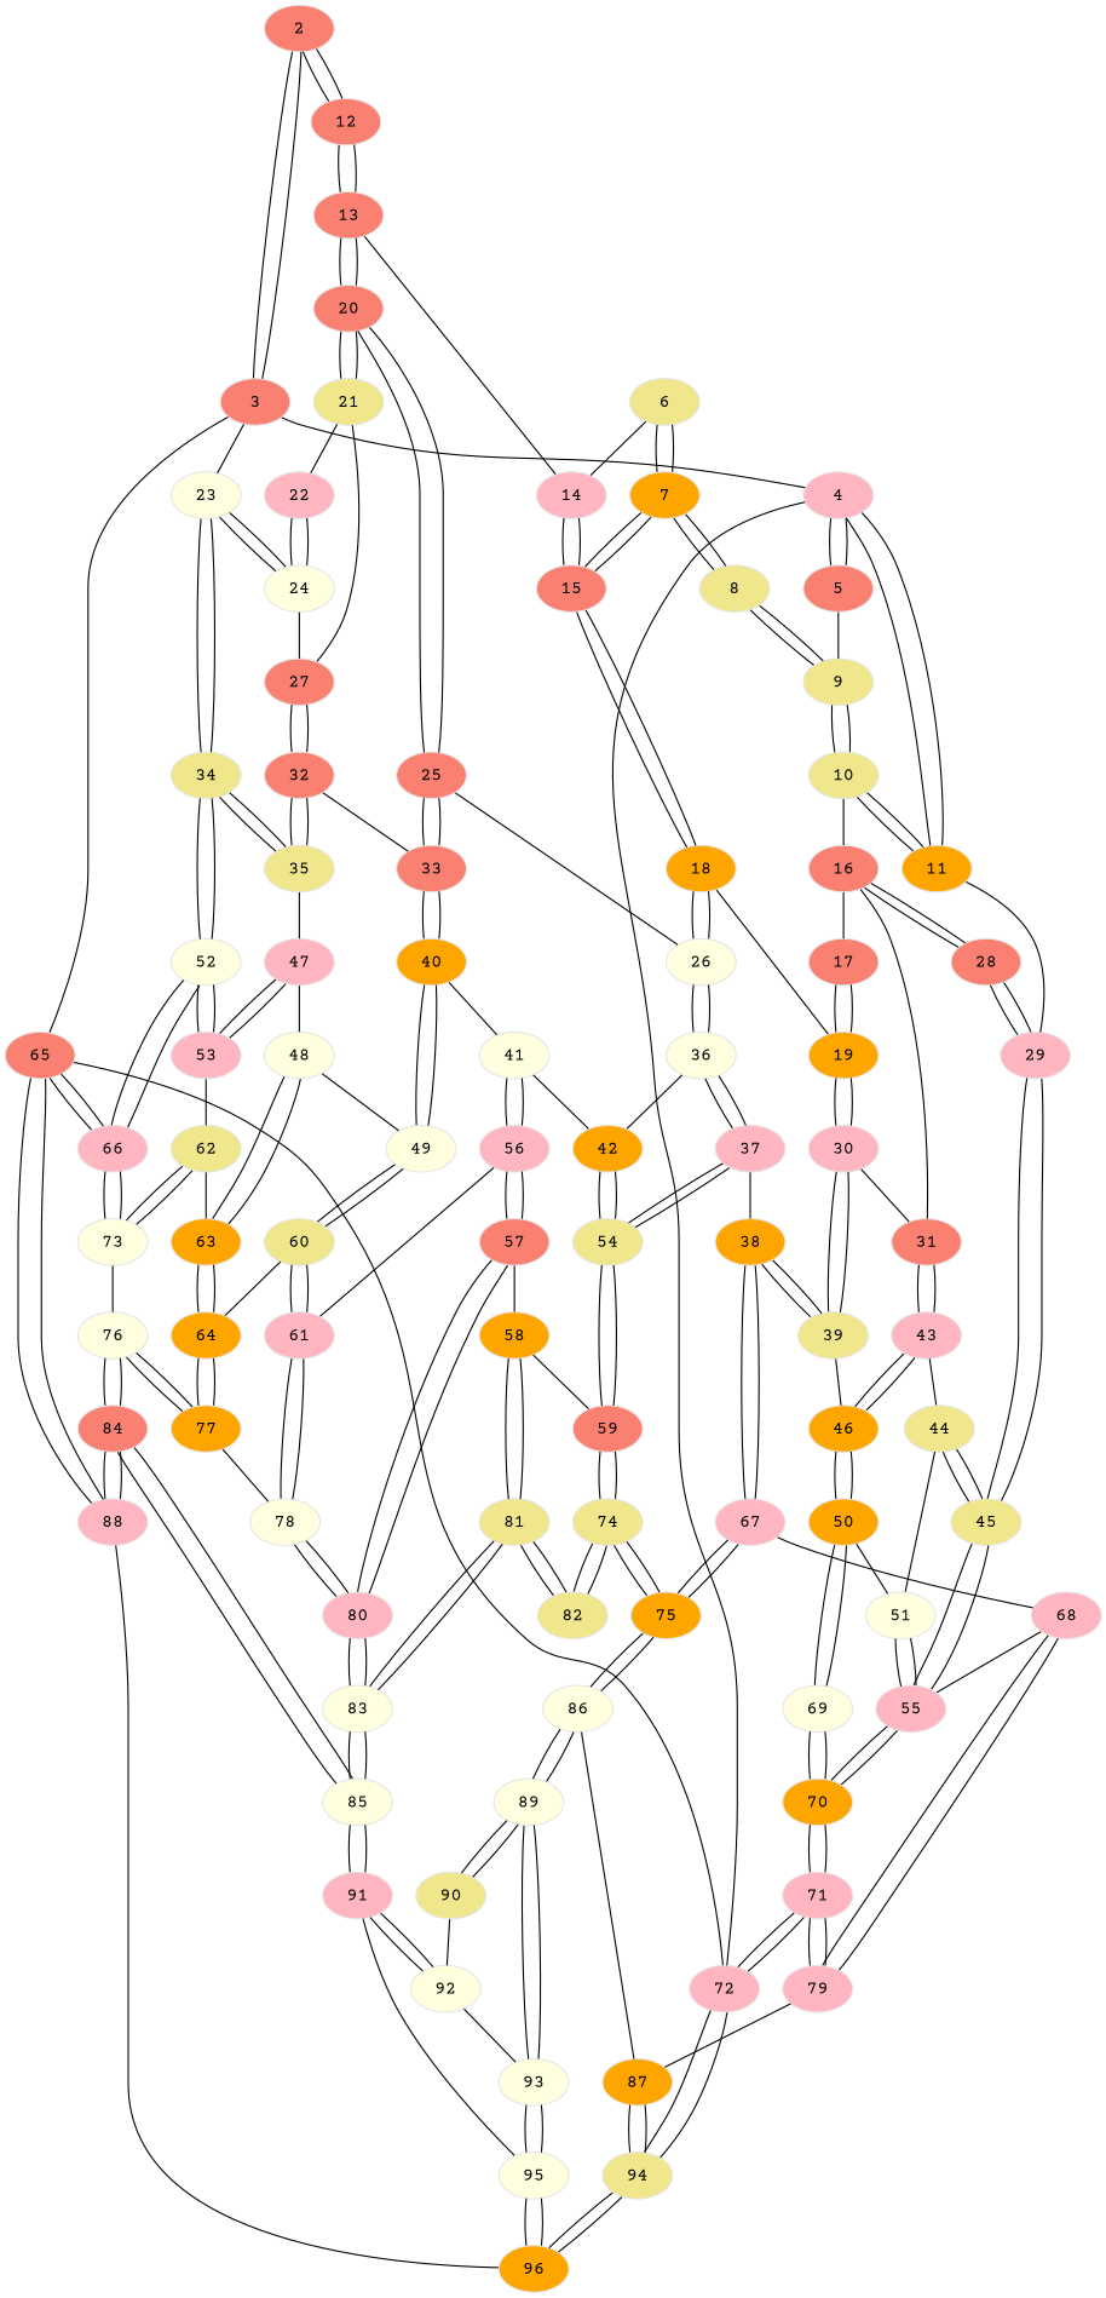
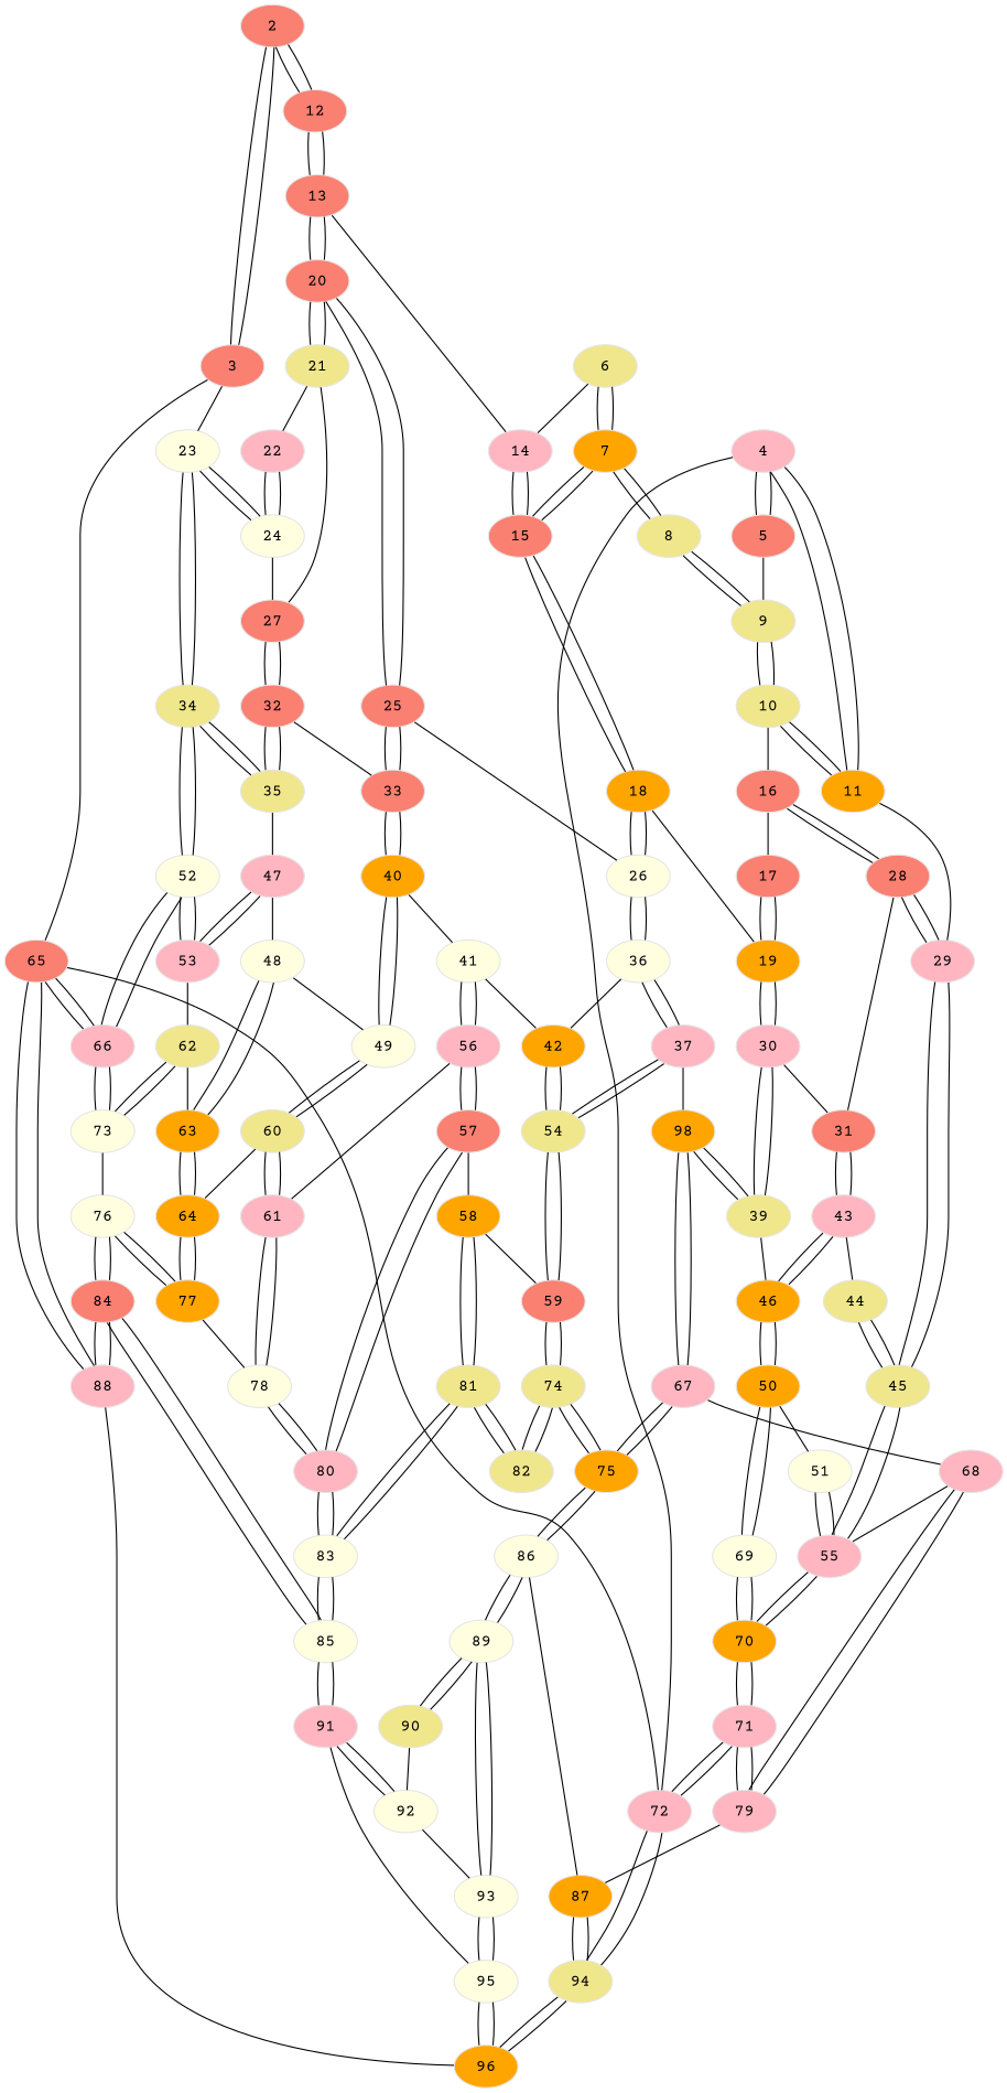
  graph {
    fontname="Courier Prime"
    node [color=gray90 fillcolor=lightpink fontname="Courier Prime" style=filled]
    edge [fontname="Courier Prime"]
    2 [fillcolor=salmon]
    3 [fillcolor=salmon]
    12 [fillcolor=salmon]
    6 [fillcolor=khaki]
    7 [fillcolor=orange]
    14
    4
    23 [fillcolor=lightyellow]
    65 [fillcolor=salmon]
    13 [fillcolor=salmon]
    5 [fillcolor=salmon]
    11 [fillcolor=orange]
    72
    24 [fillcolor=lightyellow]
    34 [fillcolor=khaki]
    66
    88
    9 [fillcolor=khaki]
    29
    94 [fillcolor=khaki]
    10 [fillcolor=khaki]
    8 [fillcolor=khaki]
    15 [fillcolor=salmon]
    18 [fillcolor=orange]
    16 [fillcolor=salmon]
    17 [fillcolor=salmon]
    28 [fillcolor=salmon]
    45 [fillcolor=khaki]
    20 [fillcolor=salmon]
    21 [fillcolor=khaki]
    25 [fillcolor=salmon]
    19 [fillcolor=orange]
    26 [fillcolor=lightyellow]
    31 [fillcolor=salmon]
    30
    36 [fillcolor=lightyellow]
    39 [fillcolor=khaki]
    22
    27 [fillcolor=salmon]
    33 [fillcolor=salmon]
    32 [fillcolor=salmon]
    35 [fillcolor=khaki]
    52 [fillcolor=lightyellow]
    40 [fillcolor=orange]
    37
    42 [fillcolor=orange]
    43
    55
    46 [fillcolor=orange]
    44 [fillcolor=khaki]
    47
    41 [fillcolor=lightyellow]
    49 [fillcolor=lightyellow]
    53
    48 [fillcolor=lightyellow]
-   38 [fillcolor=orange]
+   38 [fillcolor=orange label=98]
    54 [fillcolor=khaki]
    67
    59 [fillcolor=salmon]
    68
    75 [fillcolor=orange]
    50 [fillcolor=orange]
    56
    60 [fillcolor=khaki]
    57 [fillcolor=salmon]
    61
    51 [fillcolor=lightyellow]
    70 [fillcolor=orange]
    69 [fillcolor=lightyellow]
    63 [fillcolor=orange]
    62 [fillcolor=khaki]
    64 [fillcolor=orange]
    73 [fillcolor=lightyellow]
    74 [fillcolor=khaki]
    71
    58 [fillcolor=orange]
    80
    78 [fillcolor=lightyellow]
    81 [fillcolor=khaki]
    83 [fillcolor=lightyellow]
    82 [fillcolor=khaki]
    77 [fillcolor=orange]
    76 [fillcolor=lightyellow]
    96 [fillcolor=orange]
    79
    86 [fillcolor=lightyellow]
    87 [fillcolor=orange]
    84 [fillcolor=salmon]
    89 [fillcolor=lightyellow]
    85 [fillcolor=lightyellow]
    91
    92 [fillcolor=lightyellow]
    95 [fillcolor=lightyellow]
    90 [fillcolor=khaki]
    93 [fillcolor=lightyellow]
    2 -- 3
    2 -- 3
    2 -- 12
    2 -- 12
-   3 -- 4
    3 -- 23
    3 -- 65
    12 -- 13
    12 -- 13
    6 -- 7
    6 -- 7
    6 -- 14
    7 -- 8
    7 -- 8
    7 -- 15
    7 -- 15
    14 -- 15
    14 -- 15
    4 -- 5
    4 -- 5
    4 -- 11
    4 -- 11
    4 -- 72
    23 -- 24
    23 -- 24
    23 -- 34
    23 -- 34
    65 -- 72
    65 -- 66
    65 -- 66
    65 -- 88
    65 -- 88
    13 -- 14
    13 -- 20
    13 -- 20
    5 -- 9
    11 -- 29
    72 -- 94
    72 -- 94
    24 -- 27
    34 -- 35
    34 -- 35
    34 -- 52
    34 -- 52
    66 -- 73
    66 -- 73
    88 -- 96
    9 -- 10
    9 -- 10
    29 -- 45
    29 -- 45
    94 -- 96
    94 -- 96
    10 -- 11
    10 -- 11
    10 -- 16
    8 -- 9
    8 -- 9
    15 -- 18
    15 -- 18
    18 -- 19
    18 -- 26
    18 -- 26
    16 -- 17
    16 -- 28
    16 -- 28
    17 -- 19
    17 -- 19
    28 -- 29
    28 -- 29
-   16 -- 31
+   28 -- 31
    45 -- 55
    45 -- 55
    20 -- 21
    20 -- 21
    20 -- 25
    20 -- 25
    21 -- 22
    21 -- 27
    25 -- 26
    25 -- 33
    25 -- 33
    19 -- 30
    19 -- 30
    26 -- 36
    26 -- 36
    31 -- 43
    31 -- 43
    30 -- 31
    30 -- 39
    30 -- 39
    36 -- 37
    36 -- 37
    36 -- 42
    39 -- 46
    22 -- 24
    22 -- 24
    27 -- 32
    27 -- 32
    33 -- 40
    33 -- 40
    32 -- 33
    32 -- 35
    32 -- 35
    35 -- 47
    52 -- 66
    52 -- 66
    52 -- 53
    52 -- 53
    40 -- 41
    40 -- 49
    40 -- 49
    37 -- 38
    37 -- 54
    37 -- 54
    42 -- 54
    42 -- 54
    43 -- 46
    43 -- 46
    43 -- 44
    55 -- 70
    55 -- 70
    46 -- 50
    46 -- 50
    44 -- 45
    44 -- 45
-   44 -- 51
    47 -- 53
    47 -- 53
    47 -- 48
    41 -- 42
    41 -- 56
    41 -- 56
    49 -- 60
    49 -- 60
    53 -- 62
    48 -- 49
    48 -- 63
    48 -- 63
    38 -- 39
    38 -- 39
    38 -- 67
    38 -- 67
    54 -- 59
    54 -- 59
    67 -- 68
    67 -- 75
    67 -- 75
    59 -- 74
    59 -- 74
    68 -- 55
    68 -- 79
    68 -- 79
    75 -- 86
    75 -- 86
    50 -- 51
    50 -- 69
    50 -- 69
    56 -- 57
    56 -- 57
    56 -- 61
    60 -- 61
    60 -- 61
    60 -- 64
    57 -- 58
    57 -- 80
    57 -- 80
    61 -- 78
    61 -- 78
    51 -- 55
    51 -- 55
    70 -- 71
    70 -- 71
    69 -- 70
    69 -- 70
    63 -- 64
    63 -- 64
    62 -- 63
    62 -- 73
    62 -- 73
    64 -- 77
    64 -- 77
    73 -- 76
    74 -- 75
    74 -- 75
    74 -- 82
    74 -- 82
    71 -- 72
    71 -- 72
    71 -- 79
    71 -- 79
    58 -- 59
    58 -- 81
    58 -- 81
    80 -- 83
    80 -- 83
    78 -- 80
    78 -- 80
    81 -- 83
    81 -- 83
    81 -- 82
    81 -- 82
    83 -- 85
    83 -- 85
    77 -- 78
    76 -- 77
    76 -- 77
    76 -- 84
    76 -- 84
    79 -- 87
    86 -- 87
    86 -- 89
    86 -- 89
    87 -- 94
    87 -- 94
    84 -- 88
    84 -- 88
    84 -- 85
    84 -- 85
    89 -- 90
    89 -- 90
    89 -- 93
    89 -- 93
    85 -- 91
    85 -- 91
    91 -- 92
    91 -- 92
    91 -- 95
    92 -- 93
    95 -- 96
    95 -- 96
    90 -- 92
    93 -- 95
    93 -- 95
  }
